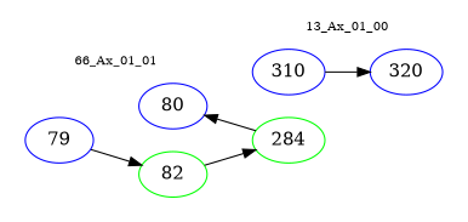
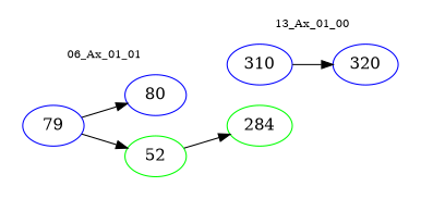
  digraph {
    rankdir=LR
    node [color=blue]
    edge [color=black]
    n1 [label=310]
    n2 [color=green label=284]
    n3 [label=320]
    n4 [label=79]
-   n5 [color=green label=82]
+   n5 [color=green label=52]
    n6 [label=80]
    subgraph cluster_1 {
      color=white
      fontsize=10
      label="13_Ax_01_00"
      n1
      n2
      n3
    }
    subgraph cluster_2 {
      color=white
      fontsize=10
-     label="66_Ax_01_01"
+     label="06_Ax_01_01"
      n4
      n5
      n6
    }
    n1 -> n3
    n4 -> n5
-   n2 -> n6
+   n4 -> n6
    n5 -> n2
  }
